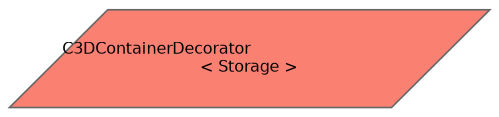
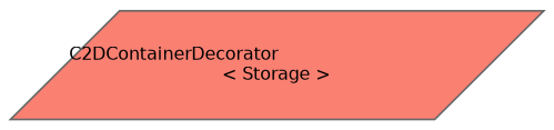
  digraph {
    rankdir=LR
-   n1 [color=grey40 fillcolor=salmon fontname=Helvetica fontsize=10 height=0.2 label="C3DContainerDecorator\l\< Storage \>" shape=parallelogram style=filled width=0.4]
+   n1 [color=grey40 fillcolor=salmon fontname=Helvetica fontsize=10 height=0.2 label="C2DContainerDecorator\l\< Storage \>" shape=parallelogram style=filled width=0.4]
  }
